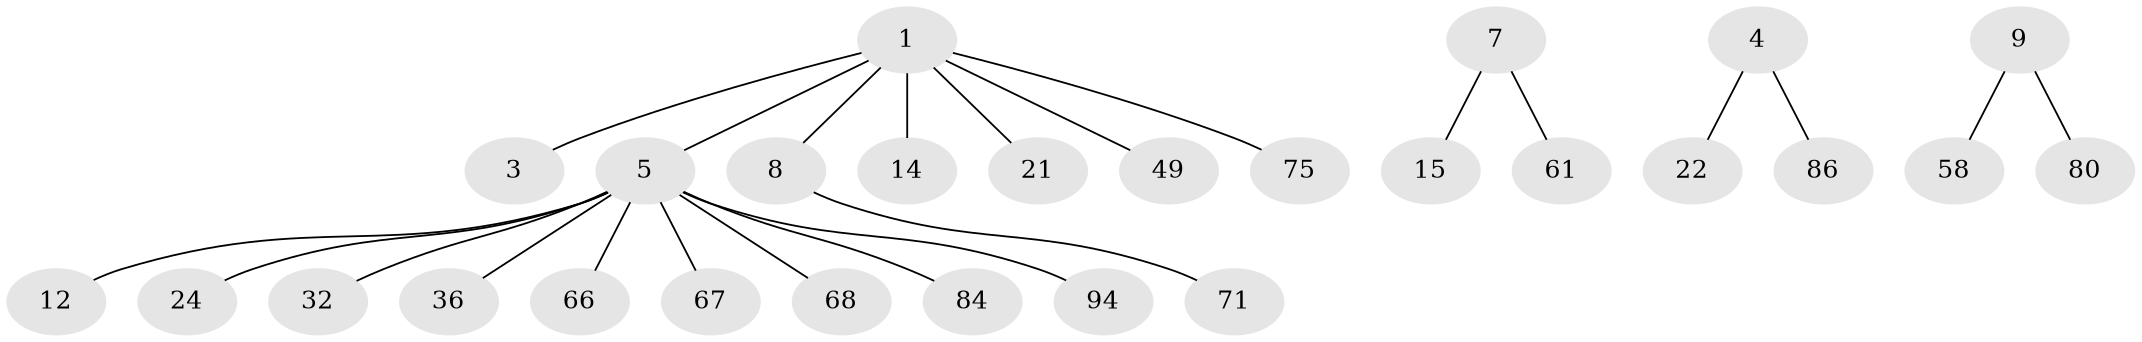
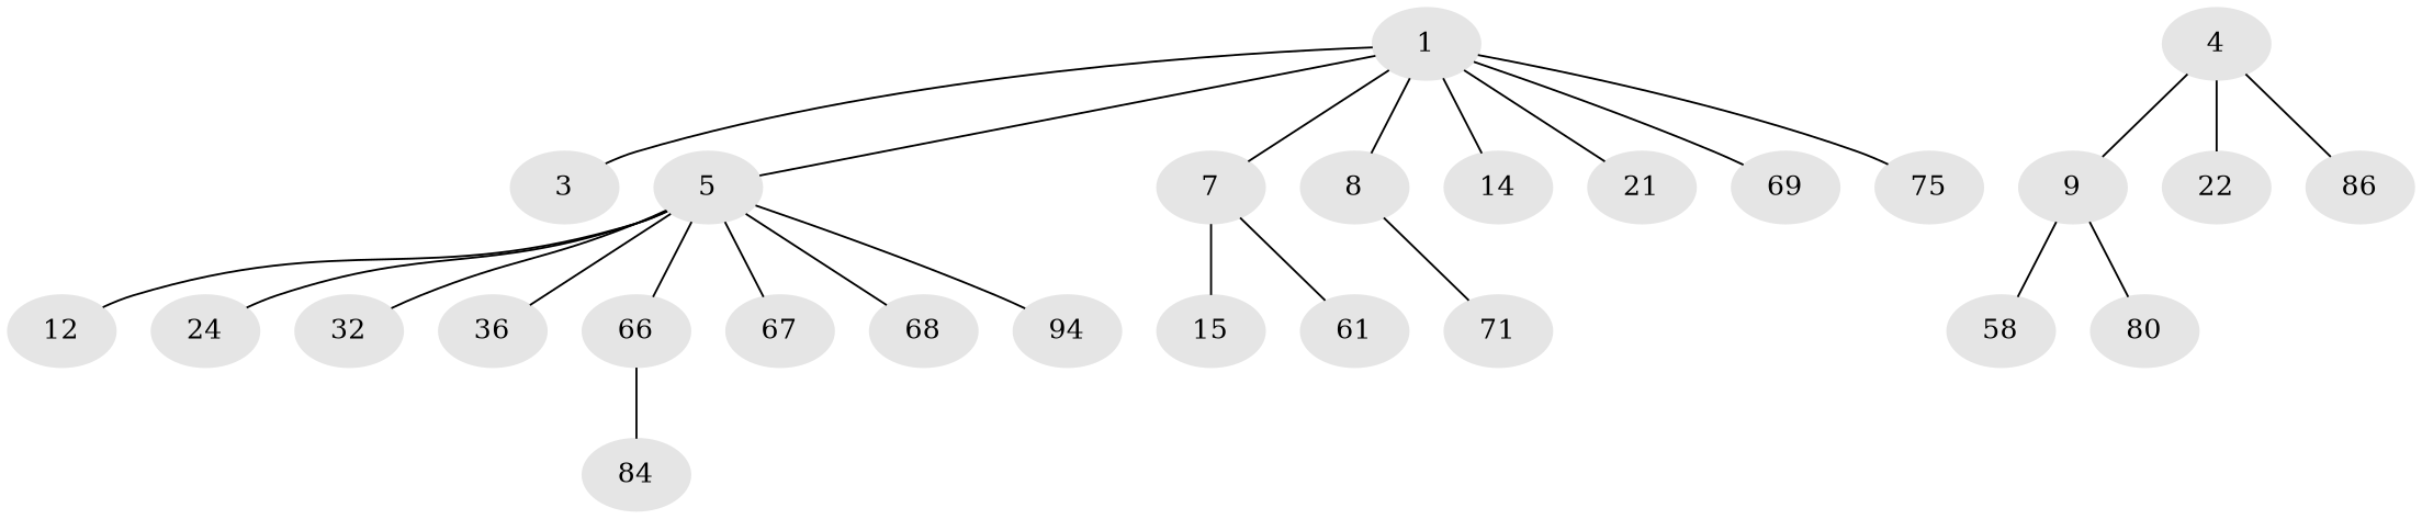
  graph {
    node [color=gray90 style=filled]
    1 [super="+2+6+53+92"]
    3 [super="+19"]
    5 [super="+35+20+10+62"]
    7 [super="+47+18+89+13"]
    8 [super="+44+59+25+11"]
    14 [super="+26"]
    21 [super="+78+88+39"]
-   69 [super="+73" label=49]
+   69 [super="+73"]
    75
    4 [super="+16+83+30"]
    9 [super="+17+81+28+85+31"]
    22
    86
    12 [super="+33"]
    24
    32 [super="+54+56+51"]
    36
    66
    67
    68
    84
    94
    15 [super="+72+40"]
    61 [super="+82"]
    71 [super="+77"]
    58 [super="+65"]
    80
    1 -- 3
    1 -- 5
+   1 -- 7
    1 -- 8
    1 -- 14
    1 -- 21
    1 -- 69
    1 -- 75
    5 -- 12
    5 -- 24
    5 -- 32
    5 -- 36
    5 -- 66
    5 -- 67
    5 -- 68
-   5 -- 84
+   66 -- 84
    5 -- 94
    7 -- 15
    7 -- 61
    8 -- 71
+   4 -- 9
    4 -- 22
    4 -- 86
    9 -- 58
    9 -- 80
  }
